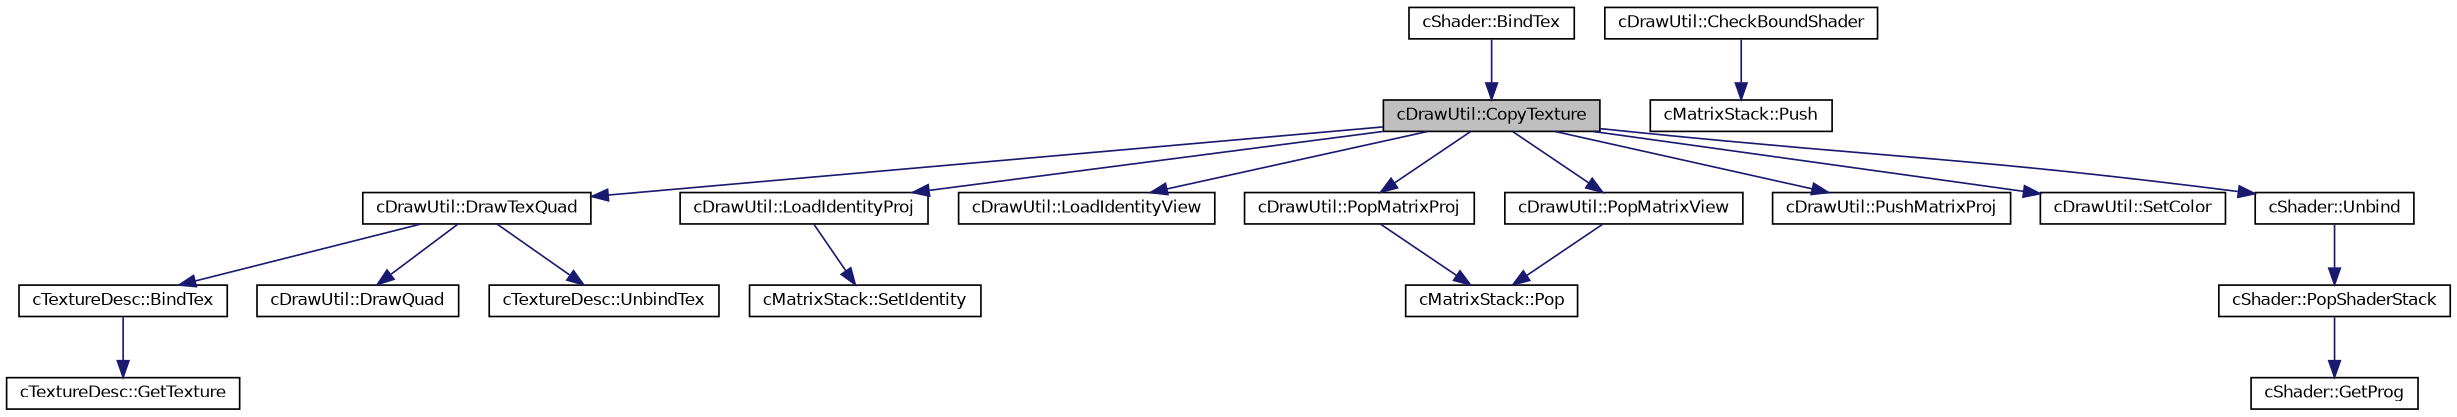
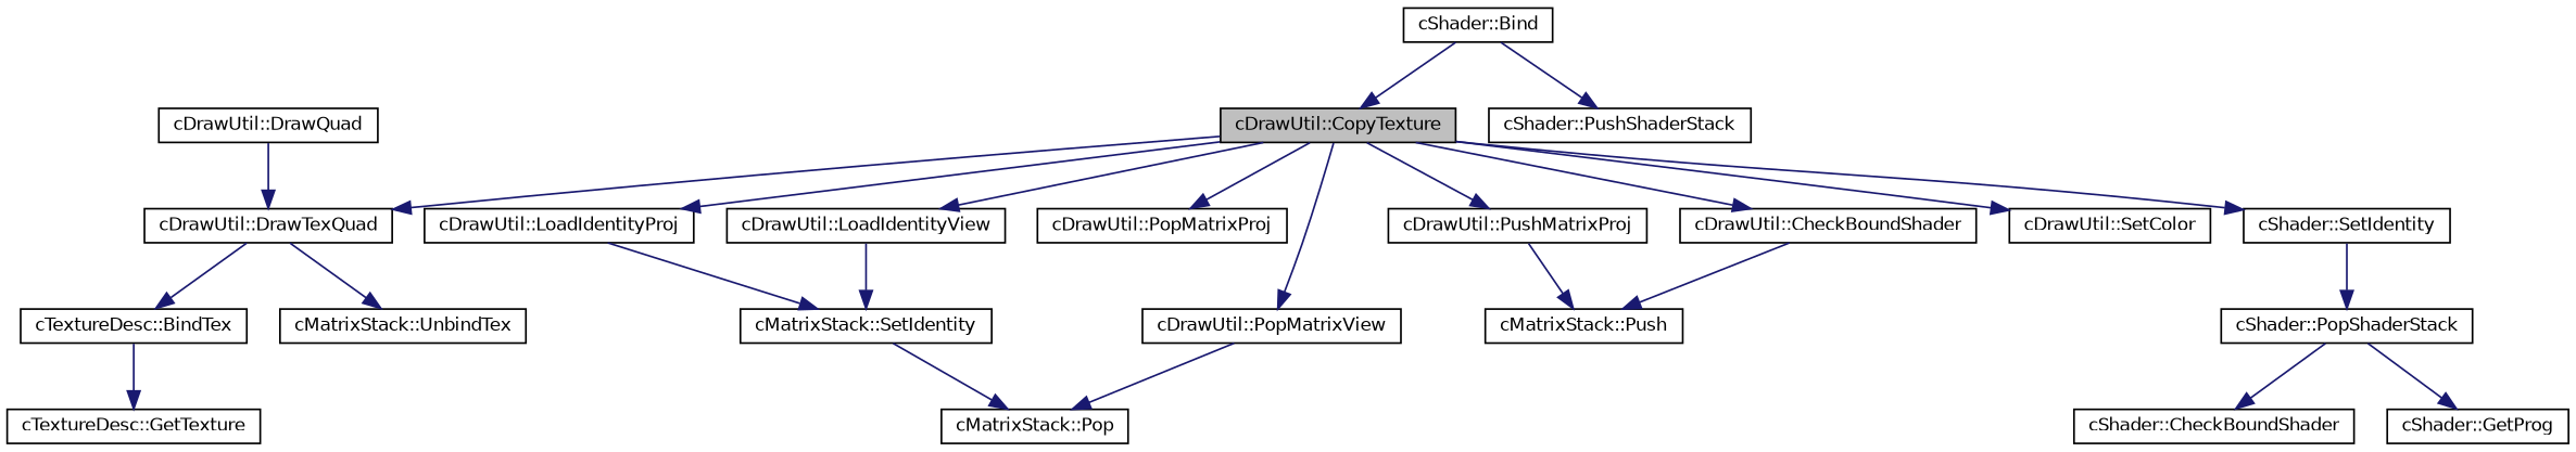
  digraph {
    rankdir=TB
    node [color=black fillcolor=white fontname=Helvetica fontsize=10 shape=record style=filled]
    edge [color=midnightblue fontname=Helvetica fontsize=10 labelfontname=Helvetica labelfontsize=10 style=solid]
    n1 [fillcolor=grey75 fontcolor=black height=0.2 label="cDrawUtil::CopyTexture" width=0.4]
    n2 [height=0.2 label="cDrawUtil::DrawTexQuad" width=0.4]
    n3 [height=0.2 label="cDrawUtil::LoadIdentityProj" width=0.4]
    n4 [height=0.2 label="cDrawUtil::LoadIdentityView" width=0.4]
    n5 [height=0.2 label="cDrawUtil::PopMatrixProj" width=0.4]
    n6 [height=0.2 label="cDrawUtil::PopMatrixView" width=0.4]
    n7 [height=0.2 label="cDrawUtil::PushMatrixProj" width=0.4]
    n8 [height=0.2 label="cDrawUtil::CheckBoundShader" width=0.4]
    n9 [height=0.2 label="cDrawUtil::SetColor" width=0.4]
-   n10 [height=0.2 label="cShader::Unbind" width=0.4]
-   n11 [height=0.2 label="cShader::BindTex" width=0.4]
+   n10 [height=0.2 label="cShader::SetIdentity" width=0.4]
+   n11 [height=0.2 label="cShader::Bind" width=0.4]
+   n12 [height=0.2 label="cShader::PushShaderStack" width=0.4]
    n13 [height=0.2 label="cTextureDesc::BindTex" width=0.4]
    n14 [height=0.2 label="cDrawUtil::DrawQuad" width=0.4]
-   n15 [height=0.2 label="cTextureDesc::UnbindTex" width=0.4]
+   n15 [height=0.2 label="cMatrixStack::UnbindTex" width=0.4]
    n16 [height=0.2 label="cMatrixStack::SetIdentity" width=0.4]
    n17 [height=0.2 label="cMatrixStack::Pop" width=0.4]
    n18 [height=0.2 label="cMatrixStack::Push" width=0.4]
    n19 [height=0.2 label="cShader::PopShaderStack" width=0.4]
    n20 [height=0.2 label="cTextureDesc::GetTexture" width=0.4]
+   n21 [height=0.2 label="cShader::CheckBoundShader" width=0.4]
    n22 [height=0.2 label="cShader::GetProg" width=0.4]
    n1 -> n2
    n1 -> n3
    n1 -> n4
    n1 -> n5
    n1 -> n6
    n1 -> n7
+   n1 -> n8
    n1 -> n9
    n1 -> n10
    n2 -> n13
-   n2 -> n14
+   n14 -> n2
    n2 -> n15
    n3 -> n16
-   n5 -> n17
+   n4 -> n16
+   n16 -> n17
    n6 -> n17
+   n7 -> n18
    n8 -> n18
    n10 -> n19
    n11 -> n1
+   n11 -> n12
    n13 -> n20
+   n19 -> n21
    n19 -> n22
  }
